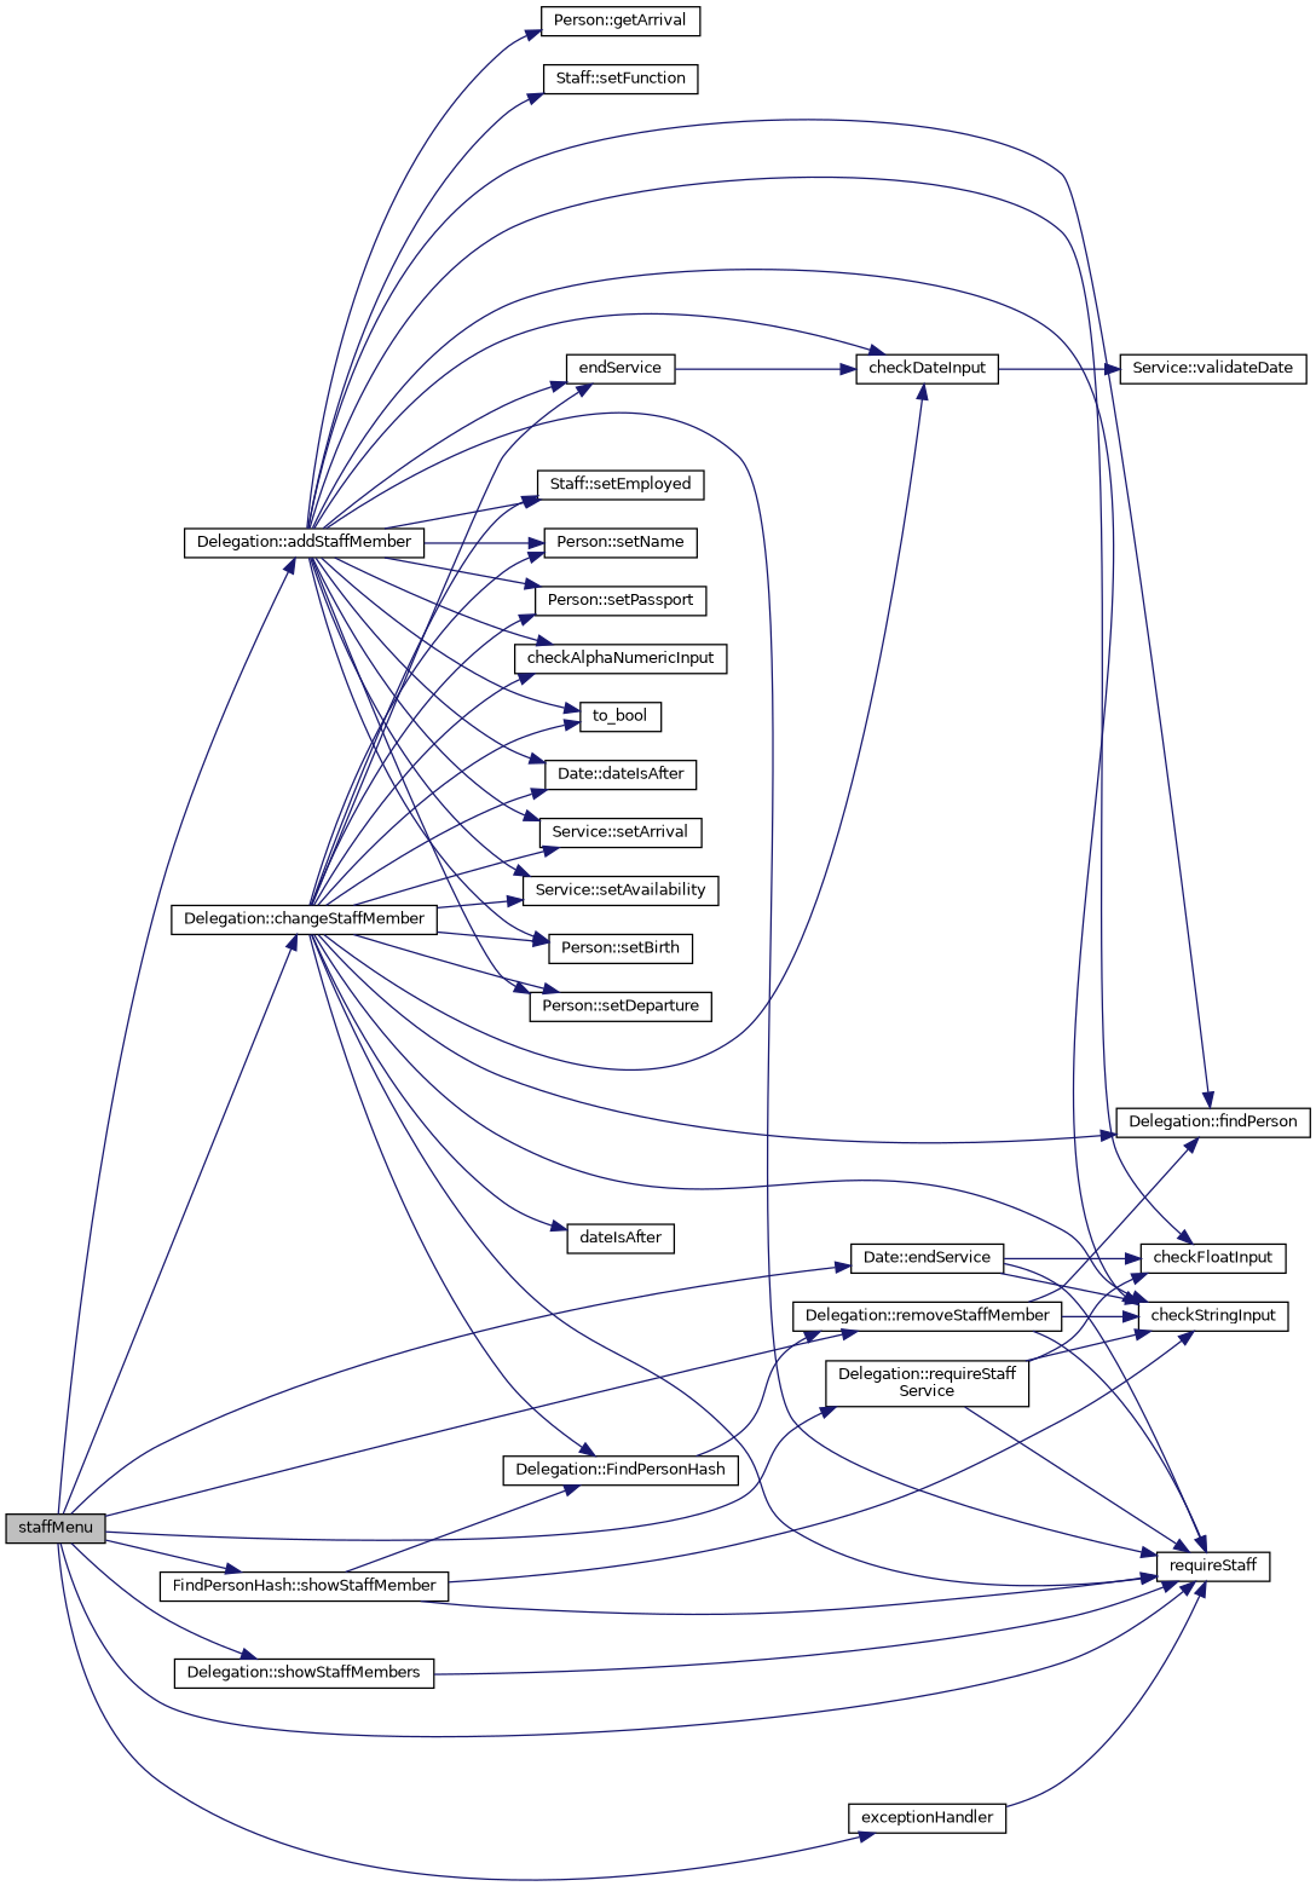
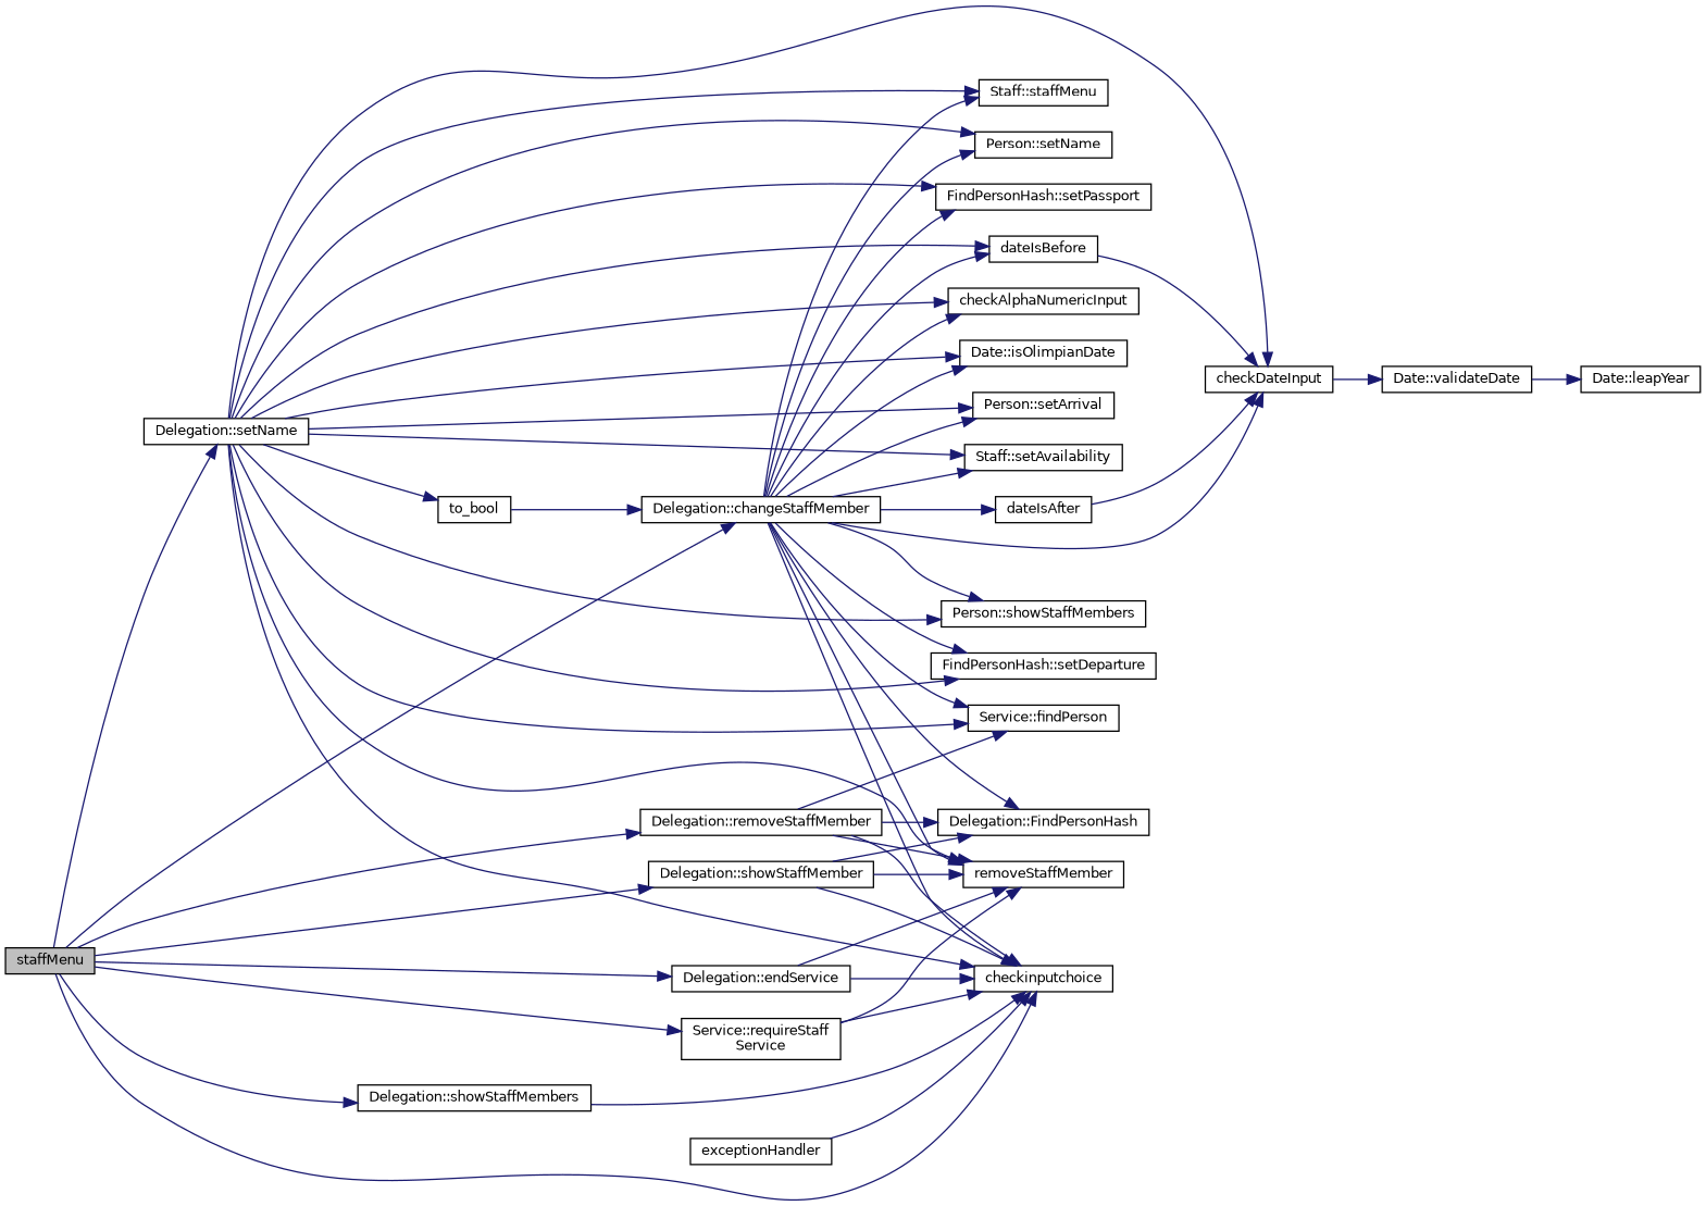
  digraph {
    rankdir=LR
    node [color=black fillcolor=white fontname=Helvetica fontsize=10 shape=record style=filled]
    edge [color=midnightblue fontname=Helvetica fontsize=10 labelfontname=Helvetica labelfontsize=10 style=solid]
    n1 [fillcolor=grey75 fontcolor=black height=0.2 label=staffMenu width=0.4]
-   n2 [height=0.2 label="Delegation::addStaffMember" width=0.4]
-   n3 [height=0.2 label=requireStaff width=0.4]
+   n2 [height=0.2 label="Delegation::setName" width=0.4]
+   n3 [height=0.2 label=checkinputchoice width=0.4]
    n4 [height=0.2 label="Delegation::changeStaffMember" width=0.4]
-   n5 [height=0.2 label="Date::endService" width=0.4]
+   n5 [height=0.2 label="Delegation::endService" width=0.4]
    n6 [height=0.2 label=exceptionHandler width=0.4]
    n7 [height=0.2 label="Delegation::removeStaffMember" width=0.4]
-   n8 [height=0.2 label="Delegation::requireStaff\lService" width=0.4]
-   n9 [height=0.2 label="FindPersonHash::showStaffMember" width=0.4]
+   n8 [height=0.2 label="Service::requireStaff\lService" width=0.4]
+   n9 [height=0.2 label="Delegation::showStaffMember" width=0.4]
    n10 [height=0.2 label="Delegation::showStaffMembers" width=0.4]
    n11 [height=0.2 label=checkAlphaNumericInput width=0.4]
    n12 [height=0.2 label=checkDateInput width=0.4]
-   n13 [height=0.2 label=checkFloatInput width=0.4]
-   n14 [height=0.2 label=checkStringInput width=0.4]
-   n15 [height=0.2 label=endService width=0.4]
-   n16 [height=0.2 label="Delegation::findPerson" width=0.4]
-   n17 [height=0.2 label="Person::getArrival" width=0.4]
-   n18 [height=0.2 label="Date::dateIsAfter" width=0.4]
-   n19 [height=0.2 label="Service::setArrival" width=0.4]
-   n20 [height=0.2 label="Service::setAvailability" width=0.4]
-   n21 [height=0.2 label="Person::setBirth" width=0.4]
-   n22 [height=0.2 label="Person::setDeparture" width=0.4]
-   n23 [height=0.2 label="Staff::setEmployed" width=0.4]
-   n24 [height=0.2 label="Staff::setFunction" width=0.4]
+   n14 [height=0.2 label=removeStaffMember width=0.4]
+   n15 [height=0.2 label=dateIsBefore width=0.4]
+   n16 [height=0.2 label="Service::findPerson" width=0.4]
+   n18 [height=0.2 label="Date::isOlimpianDate" width=0.4]
+   n19 [height=0.2 label="Person::setArrival" width=0.4]
+   n20 [height=0.2 label="Staff::setAvailability" width=0.4]
+   n21 [height=0.2 label="Person::showStaffMembers" width=0.4]
+   n22 [height=0.2 label="FindPersonHash::setDeparture" width=0.4]
+   n23 [height=0.2 label="Staff::staffMenu" width=0.4]
    n25 [height=0.2 label="Person::setName" width=0.4]
-   n26 [height=0.2 label="Person::setPassport" width=0.4]
+   n26 [height=0.2 label="FindPersonHash::setPassport" width=0.4]
    n27 [height=0.2 label=to_bool width=0.4]
    n28 [height=0.2 label=dateIsAfter width=0.4]
    n29 [height=0.2 label="Delegation::FindPersonHash" width=0.4]
-   n30 [height=0.2 label="Service::validateDate" width=0.4]
+   n30 [height=0.2 label="Date::validateDate" width=0.4]
+   n31 [height=0.2 label="Date::leapYear" width=0.4]
    n1 -> n2
    n1 -> n3
    n1 -> n4
    n1 -> n5
-   n1 -> n6
    n1 -> n7
    n1 -> n8
    n1 -> n9
    n1 -> n10
    n2 -> n3
    n2 -> n11
    n2 -> n12
-   n2 -> n13
    n2 -> n14
    n2 -> n15
    n2 -> n16
-   n2 -> n17
    n2 -> n18
    n2 -> n19
    n2 -> n20
    n2 -> n21
    n2 -> n22
    n2 -> n23
-   n2 -> n24
    n2 -> n25
    n2 -> n26
    n2 -> n27
    n4 -> n3
    n4 -> n11
    n4 -> n12
    n4 -> n14
    n4 -> n15
    n4 -> n16
    n4 -> n18
    n4 -> n19
    n4 -> n20
    n4 -> n21
    n4 -> n22
    n4 -> n23
    n4 -> n25
    n4 -> n26
-   n4 -> n27
+   n27 -> n4
    n4 -> n28
    n4 -> n29
    n5 -> n3
-   n5 -> n13
    n5 -> n14
    n6 -> n3
    n7 -> n3
    n7 -> n14
    n7 -> n16
-   n29 -> n7
+   n7 -> n29
    n8 -> n3
-   n8 -> n13
    n8 -> n14
    n9 -> n3
    n9 -> n14
    n9 -> n29
    n10 -> n3
    n12 -> n30
    n15 -> n12
+   n28 -> n12
+   n30 -> n31
  }
